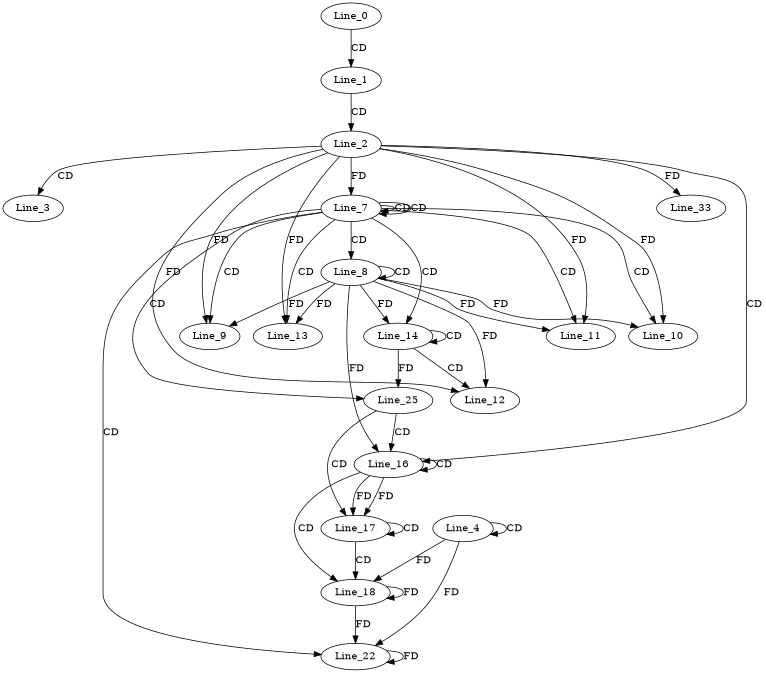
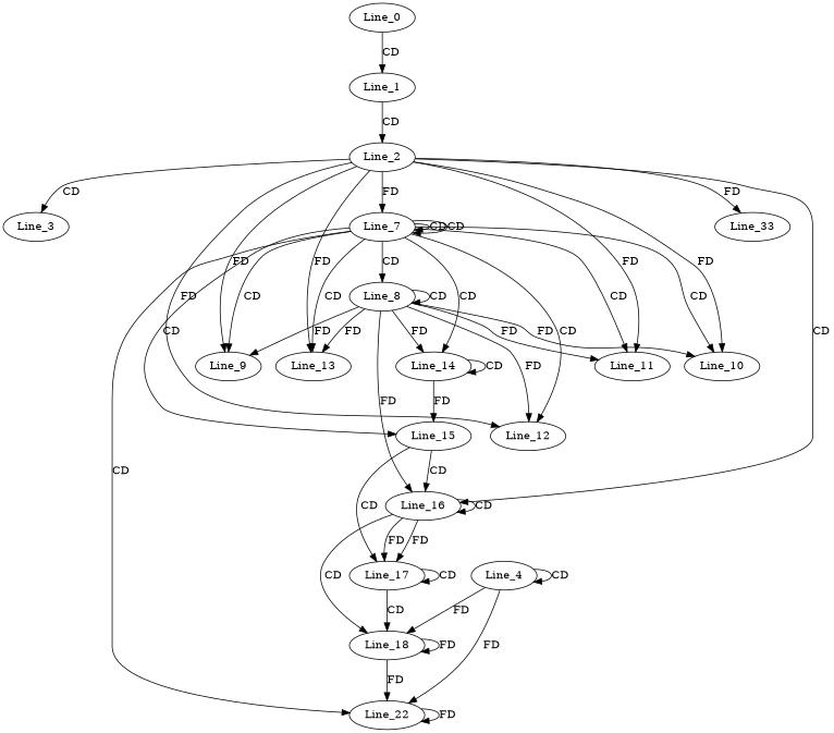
  digraph {
    Line_0
    Line_1
    Line_2
    Line_3
    Line_7
    Line_9
    Line_10
    Line_11
    Line_12
    Line_13
    Line_33
    Line_16
    Line_4
    Line_18
    Line_22
    Line_8
    Line_14
-   Line_15 [label=Line_25]
+   Line_15
    Line_17
    Line_0 -> Line_1 [label=CD]
    Line_1 -> Line_2 [label=CD]
    Line_2 -> Line_3 [label=CD]
    Line_2 -> Line_7 [label=FD]
    Line_2 -> Line_9 [label=FD]
    Line_2 -> Line_10 [label=FD]
    Line_2 -> Line_11 [label=FD]
    Line_2 -> Line_12 [label=FD]
    Line_2 -> Line_13 [label=FD]
    Line_2 -> Line_33 [label=FD]
    Line_2 -> Line_16 [label=CD]
    Line_7 -> Line_7 [label=CD]
    Line_7 -> Line_7 [label=CD]
    Line_7 -> Line_9 [label=CD]
    Line_7 -> Line_10 [label=CD]
    Line_7 -> Line_11 [label=CD]
-   Line_14 -> Line_12 [label=CD]
+   Line_7 -> Line_12 [label=CD]
    Line_7 -> Line_13 [label=CD]
    Line_7 -> Line_22 [label=CD]
    Line_7 -> Line_8 [label=CD]
    Line_7 -> Line_14 [label=CD]
    Line_7 -> Line_15 [label=CD]
    Line_16 -> Line_16 [label=CD]
    Line_16 -> Line_18 [label=CD]
    Line_16 -> Line_17 [label=FD]
    Line_16 -> Line_17 [label=FD]
    Line_4 -> Line_4 [label=CD]
    Line_4 -> Line_18 [label=FD]
    Line_4 -> Line_22 [label=FD]
    Line_18 -> Line_18 [label=FD]
    Line_18 -> Line_22 [label=FD]
    Line_22 -> Line_22 [label=FD]
    Line_8 -> Line_9 [label=FD]
    Line_8 -> Line_10 [label=FD]
    Line_8 -> Line_11 [label=FD]
    Line_8 -> Line_12 [label=FD]
    Line_8 -> Line_13 [label=FD]
    Line_8 -> Line_16 [label=FD]
    Line_8 -> Line_8 [label=CD]
    Line_8 -> Line_14 [label=FD]
    Line_14 -> Line_14 [label=CD]
    Line_14 -> Line_15 [label=FD]
    Line_15 -> Line_16 [label=CD]
    Line_15 -> Line_17 [label=CD]
    Line_17 -> Line_18 [label=CD]
    Line_17 -> Line_17 [label=CD]
  }
